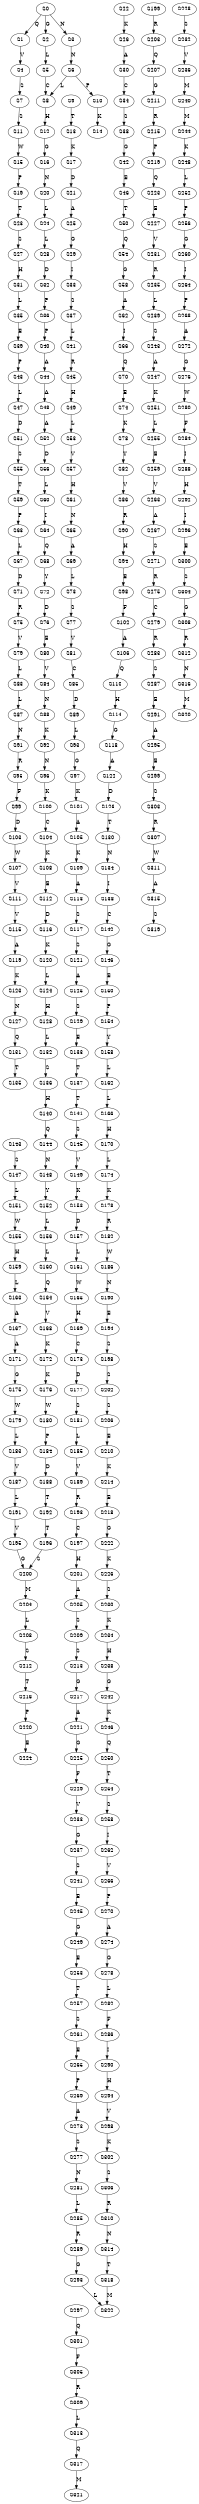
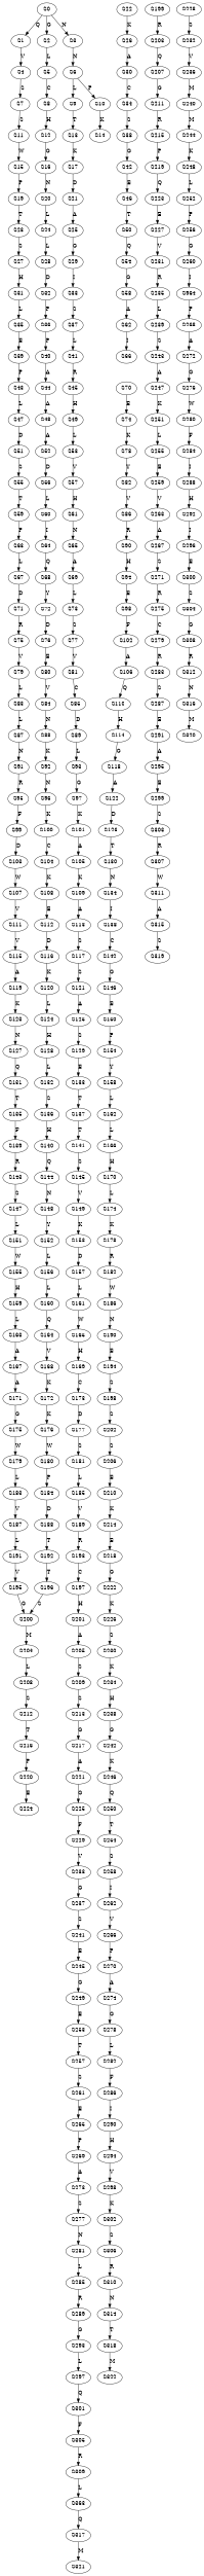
  strict digraph {
    S0
    S1
    S2
    S3
    S4
    S5
    S6
    S7
    S8
    S9
    S10
    S11
    S12
    S13
    S14
    S15
    S16
    S17
    S19
    S20
    S21
    S23
    S24
    S25
    S22
    S26
    S27
    S28
    S29
    S30
    S31
    S32
    S33
    S34
    S35
    S36
    S37
    S38
    S39
    S40
    S41
    S42
    S43
    S44
    S45
    S46
    S47
    S48
    S49
    S50
    S51
    S52
    S53
    S54
    S55
    S56
    S57
    S58
    S59
    S60
    S61
    S62
    S63
    S64
    S65
    S66
    S67
    S68
    S69
    S70
    S71
    S72
    S73
    S74
    S75
    S76
    S77
    S78
    S79
    S80
    S81
    S82
    S83
    S84
    S85
    S86
    S87
    S88
    S89
    S90
    S91
    S92
    S93
    S94
    S95
    S96
    S97
    S98
    S99
    S100
    S101
    S102
    S103
    S104
    S105
    S106
    S107
    S108
    S109
    S110
    S111
    S112
    S113
    S114
    S115
    S116
    S117
    S118
    S119
    S120
    S121
    S122
    S123
    S124
    S125
    S126
    S127
    S128
    S129
    S130
    S131
    S132
    S133
    S134
    S135
    S136
    S137
    S138
+   S139
    S140
    S141
    S142
    S143
    S144
    S145
    S146
    S147
    S148
    S149
    S150
    S151
    S152
    S153
    S154
    S155
    S156
    S157
    S158
    S159
    S160
    S161
    S162
    S163
    S164
    S165
    S166
    S167
    S168
    S169
    S170
    S171
    S172
    S173
    S174
    S175
    S176
    S177
    S178
    S179
    S180
    S181
    S182
    S183
    S184
    S185
    S186
    S187
    S188
    S189
    S190
    S191
    S192
    S193
    S194
    S195
    S196
    S197
    S198
    S200
    S201
    S202
    S199
    S203
    S204
    S205
    S206
    S207
    S208
    S209
    S210
    S211
    S212
    S213
    S214
    S215
    S216
    S217
    S218
    S219
    S220
    S221
    S222
    S223
    S224
    S225
    S226
    S227
    S229
    S230
    S231
    S228
    S232
    S233
    S234
    S235
    S236
    S237
    S238
    S239
    S240
    S241
    S242
    S243
    S244
    S245
    S246
    S247
    S248
    S249
    S250
    S251
    S252
    S253
    S254
    S255
    S256
    S257
    S258
    S259
    S260
    S261
    S262
    S263
-   S264
+   S264 [label=S964]
    S265
    S266
    S267
    S268
    S269
    S270
    S271
    S272
    S273
    S274
    S275
    S276
    S277
    S278
    S279
    S280
    S281
    S282
    S283
    S284
    S285
    S286
    S287
    S288
    S289
    S290
    S291
    S292
    S293
    S294
    S295
    S296
    S297
    S298
    S299
    S300
    S301
    S302
    S303
    S304
    S305
    S306
    S307
    S308
    S309
    S310
    S311
    S312
-   S313
+   S313 [label=S363]
    S314
    S315
    S316
    S317
    S318
    S319
    S320
    S321
    S322
    S0 -> S1 [label=Q]
    S0 -> S2 [label=G]
    S0 -> S3 [label=N]
    S1 -> S4 [label=V]
    S2 -> S5 [label=L]
    S3 -> S6 [label=N]
    S4 -> S7 [label=S]
    S5 -> S8 [label=C]
-   S6 -> S8 [label=L]
+   S6 -> S9 [label=L]
    S6 -> S10 [label=P]
    S7 -> S11 [label=S]
    S8 -> S12 [label=H]
    S9 -> S13 [label=T]
    S10 -> S14 [label=K]
    S11 -> S15 [label=W]
    S12 -> S16 [label=G]
    S13 -> S17 [label=K]
    S15 -> S19 [label=P]
    S16 -> S20 [label=N]
    S17 -> S21 [label=D]
    S19 -> S23 [label=T]
    S20 -> S24 [label=L]
    S21 -> S25 [label=A]
    S23 -> S27 [label=S]
    S24 -> S28 [label=L]
    S25 -> S29 [label=G]
    S22 -> S26 [label=K]
    S26 -> S30 [label=A]
    S27 -> S31 [label=H]
    S28 -> S32 [label=D]
    S29 -> S33 [label=I]
    S30 -> S34 [label=C]
    S31 -> S35 [label=L]
    S32 -> S36 [label=P]
    S33 -> S37 [label=S]
    S34 -> S38 [label=S]
    S35 -> S39 [label=E]
    S36 -> S40 [label=P]
    S37 -> S41 [label=L]
    S38 -> S42 [label=G]
    S39 -> S43 [label=P]
    S40 -> S44 [label=A]
    S41 -> S45 [label=R]
    S42 -> S46 [label=E]
    S43 -> S47 [label=L]
    S44 -> S48 [label=A]
    S45 -> S49 [label=H]
    S46 -> S50 [label=T]
    S47 -> S51 [label=D]
    S48 -> S52 [label=A]
    S49 -> S53 [label=L]
    S50 -> S54 [label=Q]
    S51 -> S55 [label=S]
    S52 -> S56 [label=D]
    S53 -> S57 [label=V]
    S54 -> S58 [label=G]
    S55 -> S59 [label=T]
    S56 -> S60 [label=L]
    S57 -> S61 [label=H]
    S58 -> S62 [label=A]
    S59 -> S63 [label=P]
    S60 -> S64 [label=I]
    S61 -> S65 [label=N]
    S62 -> S66 [label=I]
    S63 -> S67 [label=L]
    S64 -> S68 [label=Q]
    S65 -> S69 [label=A]
-   S66 -> S70 [label=Q]
    S67 -> S71 [label=D]
    S68 -> S72 [label=Y]
    S69 -> S73 [label=L]
    S70 -> S74 [label=E]
    S71 -> S75 [label=R]
    S72 -> S76 [label=D]
    S73 -> S77 [label=S]
    S74 -> S78 [label=K]
    S75 -> S79 [label=V]
    S76 -> S80 [label=E]
    S77 -> S81 [label=V]
    S78 -> S82 [label=Y]
    S79 -> S83 [label=L]
    S80 -> S84 [label=V]
    S81 -> S85 [label=C]
    S82 -> S86 [label=V]
    S83 -> S87 [label=L]
    S84 -> S88 [label=N]
    S85 -> S89 [label=D]
    S86 -> S90 [label=R]
    S87 -> S91 [label=N]
    S88 -> S92 [label=K]
    S89 -> S93 [label=L]
    S90 -> S94 [label=H]
    S91 -> S95 [label=R]
    S92 -> S96 [label=N]
    S93 -> S97 [label=G]
    S94 -> S98 [label=E]
    S95 -> S99 [label=F]
    S96 -> S100 [label=K]
    S97 -> S101 [label=K]
    S98 -> S102 [label=F]
    S99 -> S103 [label=D]
    S100 -> S104 [label=C]
    S101 -> S105 [label=A]
    S102 -> S106 [label=A]
    S103 -> S107 [label=W]
    S104 -> S108 [label=K]
    S105 -> S109 [label=K]
    S106 -> S110 [label=Q]
    S107 -> S111 [label=V]
    S108 -> S112 [label=E]
    S109 -> S113 [label=A]
    S110 -> S114 [label=H]
    S111 -> S115 [label=V]
    S112 -> S116 [label=D]
    S113 -> S117 [label=S]
    S114 -> S118 [label=G]
    S115 -> S119 [label=A]
    S116 -> S120 [label=K]
    S117 -> S121 [label=S]
    S118 -> S122 [label=A]
    S119 -> S123 [label=K]
    S120 -> S124 [label=L]
    S121 -> S125 [label=A]
    S122 -> S126 [label=D]
    S123 -> S127 [label=N]
    S124 -> S128 [label=H]
    S125 -> S129 [label=S]
    S126 -> S130 [label=T]
    S127 -> S131 [label=Q]
    S128 -> S132 [label=L]
    S129 -> S133 [label=E]
    S130 -> S134 [label=N]
    S131 -> S135 [label=T]
    S132 -> S136 [label=S]
    S133 -> S137 [label=T]
    S134 -> S138 [label=I]
+   S135 -> S139 [label=F]
    S136 -> S140 [label=H]
    S137 -> S141 [label=T]
    S138 -> S142 [label=C]
+   S139 -> S143 [label=R]
    S140 -> S144 [label=Q]
    S141 -> S145 [label=S]
    S142 -> S146 [label=G]
    S143 -> S147 [label=S]
    S144 -> S148 [label=N]
    S145 -> S149 [label=V]
    S146 -> S150 [label=E]
    S147 -> S151 [label=L]
    S148 -> S152 [label=Y]
    S149 -> S153 [label=K]
    S150 -> S154 [label=P]
    S151 -> S155 [label=W]
    S152 -> S156 [label=L]
    S153 -> S157 [label=D]
    S154 -> S158 [label=Y]
    S155 -> S159 [label=H]
    S156 -> S160 [label=L]
    S157 -> S161 [label=L]
    S158 -> S162 [label=L]
    S159 -> S163 [label=L]
    S160 -> S164 [label=Q]
    S161 -> S165 [label=W]
    S162 -> S166 [label=L]
    S163 -> S167 [label=A]
    S164 -> S168 [label=V]
    S165 -> S169 [label=H]
    S166 -> S170 [label=H]
    S167 -> S171 [label=A]
    S168 -> S172 [label=K]
    S169 -> S173 [label=C]
    S170 -> S174 [label=L]
    S171 -> S175 [label=G]
    S172 -> S176 [label=K]
    S173 -> S177 [label=D]
    S174 -> S178 [label=K]
    S175 -> S179 [label=W]
    S176 -> S180 [label=W]
    S177 -> S181 [label=S]
    S178 -> S182 [label=R]
    S179 -> S183 [label=L]
    S180 -> S184 [label=P]
    S181 -> S185 [label=L]
    S182 -> S186 [label=W]
    S183 -> S187 [label=V]
    S184 -> S188 [label=D]
    S185 -> S189 [label=V]
    S186 -> S190 [label=N]
    S187 -> S191 [label=L]
    S188 -> S192 [label=T]
    S189 -> S193 [label=R]
    S190 -> S194 [label=E]
    S191 -> S195 [label=V]
    S192 -> S196 [label=T]
    S193 -> S197 [label=C]
    S194 -> S198 [label=S]
    S195 -> S200 [label=G]
    S196 -> S200 [label=S]
    S197 -> S201 [label=H]
    S198 -> S202 [label=S]
    S200 -> S204 [label=M]
    S201 -> S205 [label=A]
    S202 -> S206 [label=S]
    S199 -> S203 [label=R]
    S203 -> S207 [label=Q]
    S204 -> S208 [label=L]
    S205 -> S209 [label=S]
    S206 -> S210 [label=E]
    S207 -> S211 [label=G]
    S208 -> S212 [label=S]
    S209 -> S213 [label=S]
    S210 -> S214 [label=K]
    S211 -> S215 [label=R]
    S212 -> S216 [label=T]
    S213 -> S217 [label=G]
    S214 -> S218 [label=E]
    S215 -> S219 [label=P]
    S216 -> S220 [label=P]
    S217 -> S221 [label=A]
    S218 -> S222 [label=G]
    S219 -> S223 [label=Q]
    S220 -> S224 [label=E]
    S221 -> S225 [label=G]
    S222 -> S226 [label=K]
    S223 -> S227 [label=E]
    S225 -> S229 [label=F]
    S226 -> S230 [label=S]
    S227 -> S231 [label=V]
    S229 -> S233 [label=V]
    S230 -> S234 [label=K]
    S231 -> S235 [label=R]
    S228 -> S232 [label=S]
    S232 -> S236 [label=V]
    S233 -> S237 [label=G]
    S234 -> S238 [label=H]
    S235 -> S239 [label=L]
    S236 -> S240 [label=M]
    S237 -> S241 [label=S]
    S238 -> S242 [label=G]
    S239 -> S243 [label=S]
    S240 -> S244 [label=M]
    S241 -> S245 [label=E]
    S242 -> S246 [label=K]
    S243 -> S247 [label=A]
    S244 -> S248 [label=K]
    S245 -> S249 [label=G]
    S246 -> S250 [label=Q]
    S247 -> S251 [label=K]
    S248 -> S252 [label=L]
    S249 -> S253 [label=E]
    S250 -> S254 [label=T]
    S251 -> S255 [label=L]
    S252 -> S256 [label=P]
    S253 -> S257 [label=T]
    S254 -> S258 [label=S]
    S255 -> S259 [label=E]
    S256 -> S260 [label=G]
    S257 -> S261 [label=S]
    S258 -> S262 [label=I]
    S259 -> S263 [label=V]
    S260 -> S264 [label=I]
    S261 -> S265 [label=E]
    S262 -> S266 [label=V]
    S263 -> S267 [label=A]
    S264 -> S268 [label=P]
    S265 -> S269 [label=P]
    S266 -> S270 [label=P]
    S267 -> S271 [label=S]
    S268 -> S272 [label=A]
    S269 -> S273 [label=A]
    S270 -> S274 [label=A]
    S271 -> S275 [label=R]
    S272 -> S276 [label=G]
    S273 -> S277 [label=S]
    S274 -> S278 [label=G]
    S275 -> S279 [label=C]
    S276 -> S280 [label=W]
    S277 -> S281 [label=N]
    S278 -> S282 [label=L]
    S279 -> S283 [label=R]
    S280 -> S284 [label=F]
    S281 -> S285 [label=L]
    S282 -> S286 [label=F]
    S283 -> S287 [label=S]
    S284 -> S288 [label=I]
    S285 -> S289 [label=R]
    S286 -> S290 [label=I]
    S287 -> S291 [label=E]
    S288 -> S292 [label=H]
    S289 -> S293 [label=G]
    S290 -> S294 [label=H]
    S291 -> S295 [label=A]
    S292 -> S296 [label=I]
-   S293 -> S322 [label=L]
+   S293 -> S297 [label=L]
    S294 -> S298 [label=V]
    S295 -> S299 [label=E]
    S296 -> S300 [label=E]
    S297 -> S301 [label=Q]
    S298 -> S302 [label=K]
    S299 -> S303 [label=S]
    S300 -> S304 [label=S]
    S301 -> S305 [label=F]
    S302 -> S306 [label=S]
    S303 -> S307 [label=R]
    S304 -> S308 [label=G]
    S305 -> S309 [label=R]
    S306 -> S310 [label=R]
    S307 -> S311 [label=W]
    S308 -> S312 [label=R]
    S309 -> S313 [label=L]
    S310 -> S314 [label=N]
    S311 -> S315 [label=A]
    S312 -> S316 [label=N]
    S313 -> S317 [label=Q]
    S314 -> S318 [label=T]
    S315 -> S319 [label=S]
    S316 -> S320 [label=M]
    S317 -> S321 [label=M]
    S318 -> S322 [label=M]
  }
